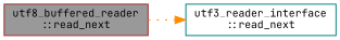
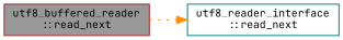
  digraph {
    rankdir=LR
    fontname="JetBrains Mono"
    node [fontname="JetBrains Mono" fontsize=10 shape=box style=filled]
    n1 [color=brown fillcolor=grey60 fontcolor=black height=0.2 label="utf8_buffered_reader\l::read_next" width=0.4]
-   n2 [color=teal fillcolor=white height=0.2 label="utf3_reader_interface\l::read_next" width=0.4]
+   n2 [color=teal fillcolor=white height=0.2 label="utf8_reader_interface\l::read_next" width=0.4]
    n1 -> n2 [color=darkorange fontname="JetBrains Mono" fontsize=10 labelfontname=Helvetica labelfontsize=10 style=dotted]
  }
